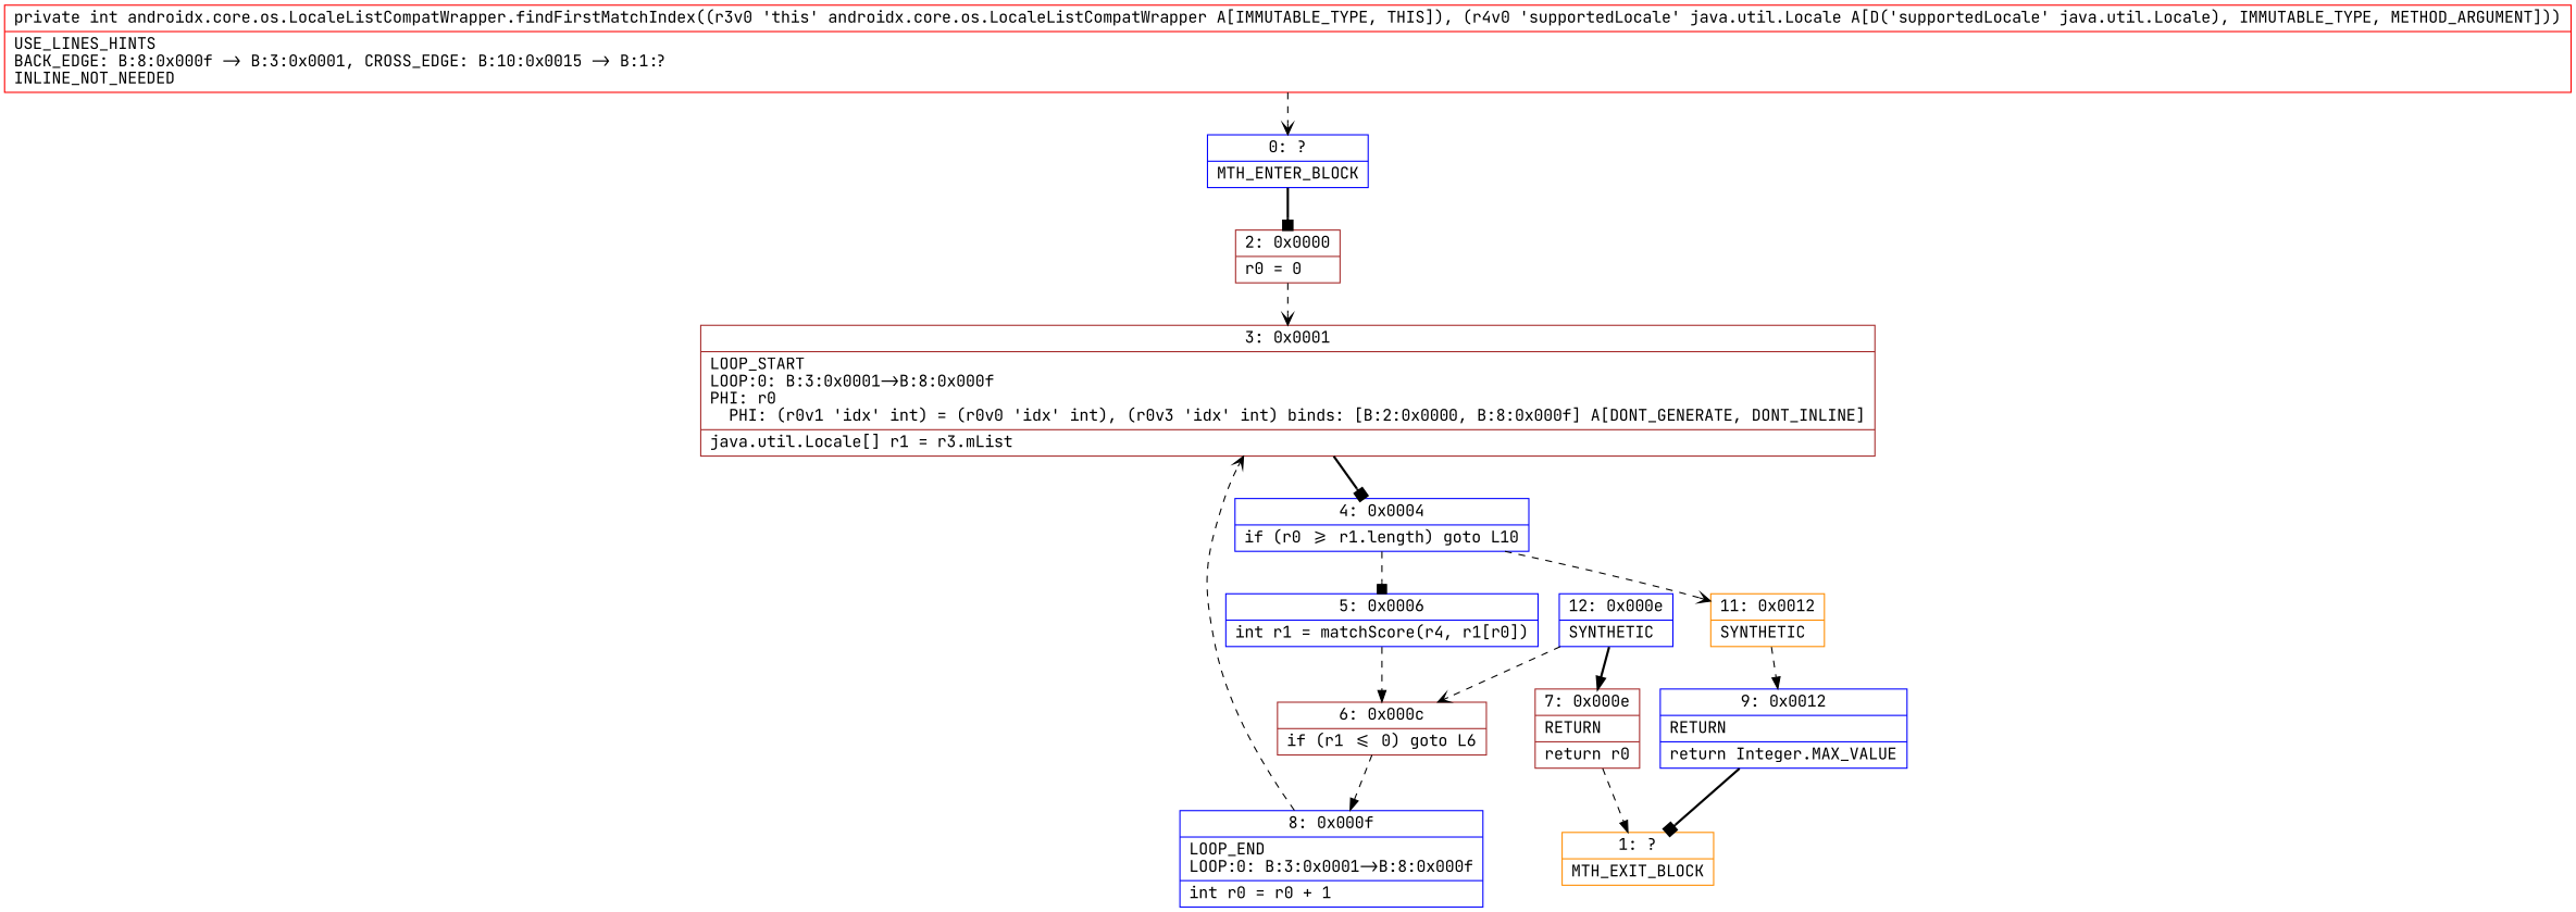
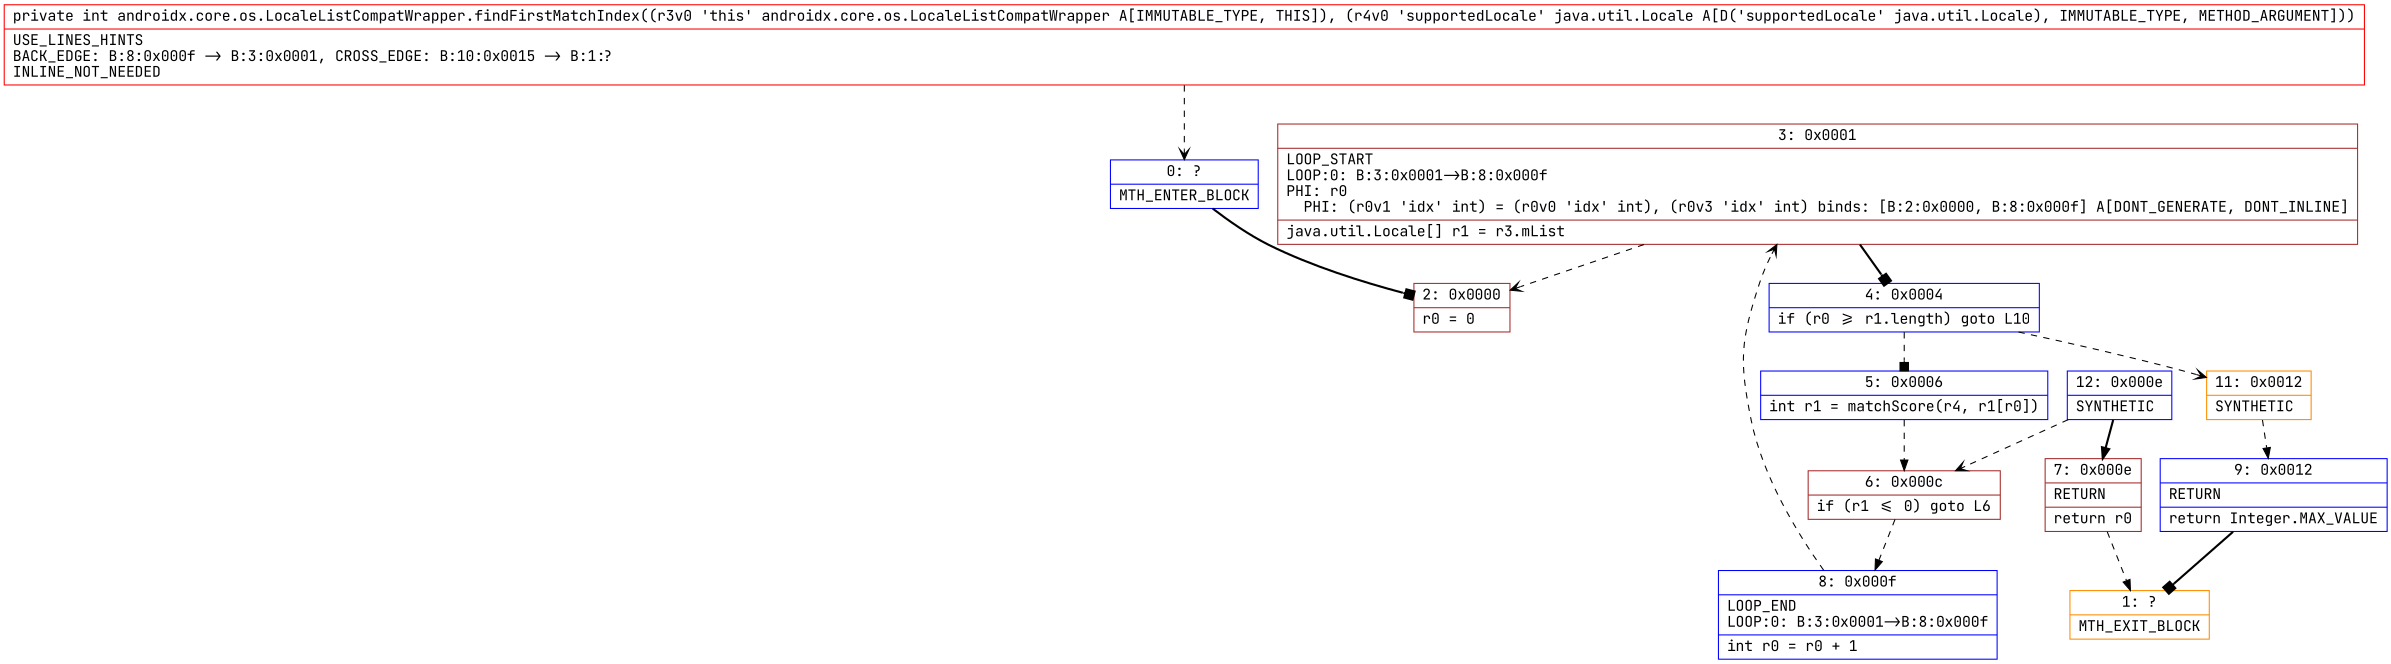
  digraph {
    fontname="JetBrains Mono"
    node [color=blue fontname="JetBrains Mono" shape=record]
    edge [arrowhead=vee fontname="JetBrains Mono" style=dashed]
    n1 [label="{0\:\ ?|MTH_ENTER_BLOCK\l}"]
    n2 [color=brown label="{2\:\ 0x0000|r0 = 0\l}"]
    n3 [color=brown label="{3\:\ 0x0001|LOOP_START\lLOOP:0: B:3:0x0001\-\>B:8:0x000f\lPHI: r0 \l  PHI: (r0v1 'idx' int) = (r0v0 'idx' int), (r0v3 'idx' int) binds: [B:2:0x0000, B:8:0x000f] A[DONT_GENERATE, DONT_INLINE]\l|java.util.Locale[] r1 = r3.mList\l}"]
    n4 [label="{4\:\ 0x0004|if (r0 \>= r1.length) goto L10\l}"]
    n5 [label="{5\:\ 0x0006|int r1 = matchScore(r4, r1[r0])\l}"]
    n6 [color=darkorange label="{11\:\ 0x0012|SYNTHETIC\l}"]
    n7 [color=brown label="{6\:\ 0x000c|if (r1 \<= 0) goto L6\l}"]
    n8 [label="{9\:\ 0x0012|RETURN\l|return Integer.MAX_VALUE\l}"]
    n9 [label="{8\:\ 0x000f|LOOP_END\lLOOP:0: B:3:0x0001\-\>B:8:0x000f\l|int r0 = r0 + 1\l}"]
    n10 [label="{12\:\ 0x000e|SYNTHETIC\l}"]
    n11 [color=brown label="{7\:\ 0x000e|RETURN\l|return r0\l}"]
    n12 [color=darkorange label="{1\:\ ?|MTH_EXIT_BLOCK\l}"]
    n13 [color=red label="{private int androidx.core.os.LocaleListCompatWrapper.findFirstMatchIndex((r3v0 'this' androidx.core.os.LocaleListCompatWrapper A[IMMUTABLE_TYPE, THIS]), (r4v0 'supportedLocale' java.util.Locale A[D('supportedLocale' java.util.Locale), IMMUTABLE_TYPE, METHOD_ARGUMENT]))  | USE_LINES_HINTS\lBACK_EDGE: B:8:0x000f \-\> B:3:0x0001, CROSS_EDGE: B:10:0x0015 \-\> B:1:?\lINLINE_NOT_NEEDED\l}"]
    n1 -> n2 [arrowhead=box style=bold]
-   n2 -> n3
+   n3 -> n2
    n3 -> n4 [arrowhead=box style=bold]
    n4 -> n5 [arrowhead=box]
    n4 -> n6
    n5 -> n7 [arrowhead=normal]
    n6 -> n8 [arrowhead=normal]
    n7 -> n9 [arrowhead=normal]
    n8 -> n12 [arrowhead=box style=bold]
    n9 -> n3
    n10 -> n7
    n10 -> n11 [arrowhead=normal style=bold]
    n11 -> n12 [arrowhead=normal]
    n13 -> n1
  }
